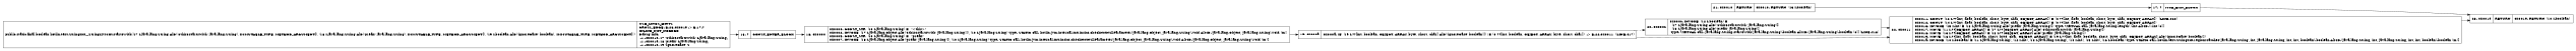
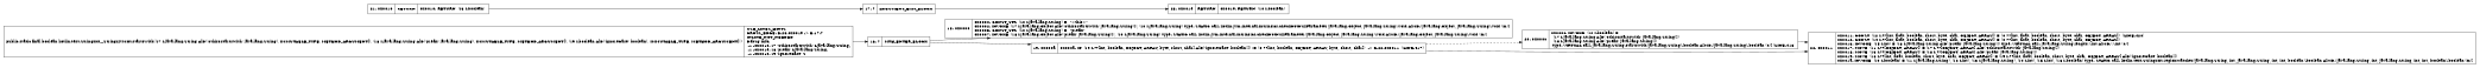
  digraph {
    rankdir=LR
    node [shape=record]
-   n1 [label="{16\:\ ?|CONST_ENTER_BLOCK\l}"]
+   n1 [label="{16\:\ ?|MTH_ENTER_BLOCK\l}"]
    n2 [label="{18\:\ 0x0000|0x0000: CONST_STR  (r0 I:java.lang.String) =  \"\<this\>\" \l0x0002: INVOKE  (r7 I:java.lang.Object A[D('$this$startsWith' java.lang.String)]), (r0 I:java.lang.String) type: STATIC call: kotlin.jvm.internal.Intrinsics.checkNotNullParameter(java.lang.Object, java.lang.String):void A[MD:(java.lang.Object, java.lang.String):void (m)]\l0x0005: CONST_STR  (r0 I:java.lang.String) =  \"prefix\" \l0x0007: INVOKE  (r8 I:java.lang.Object A[D('prefix' java.lang.String)]), (r0 I:java.lang.String) type: STATIC call: kotlin.jvm.internal.Intrinsics.checkNotNullParameter(java.lang.Object, java.lang.String):void A[MD:(java.lang.Object, java.lang.String):void (m)]\l}"]
    n3 [label="{19\:\ 0x000a|0x000a: IF  (r9 I:??[int, boolean, OBJECT, ARRAY, byte, short, char] A[D('ignoreCase' boolean)]) != (0 ??[int, boolean, OBJECT, ARRAY, byte, short, char])  \-\> B:22:0x0011  (LINE:417)\l}"]
    n4 [label="{20\:\ 0x000c|0x000c: INVOKE  (r2 I:boolean) = \l  (r7 I:java.lang.String A[D('$this$startsWith' java.lang.String)])\l  (r8 I:java.lang.String A[D('prefix' java.lang.String)])\l type: VIRTUAL call: java.lang.String.startsWith(java.lang.String):boolean A[MD:(java.lang.String):boolean (c)] (LINE:418)\l}"]
    n5 [label="{22\:\ 0x0011|0x0011: CONST  (r2 I:??[int, float, boolean, short, byte, char, OBJECT, ARRAY]) = (0 ??[int, float, boolean, short, byte, char, OBJECT, ARRAY])  (LINE:420)\l0x0012: CONST  (r4 I:??[int, float, boolean, short, byte, char, OBJECT, ARRAY]) = (0 ??[int, float, boolean, short, byte, char, OBJECT, ARRAY]) \l0x0013: INVOKE  (r5 I:int) = (r8 I:java.lang.String A[D('prefix' java.lang.String)]) type: VIRTUAL call: java.lang.String.length():int A[MD:():int (c)]\l0x0017: MOVE  (r1 I:??[OBJECT, ARRAY]) = (r7 I:??[OBJECT, ARRAY] A[D('$this$startsWith' java.lang.String)]) \l0x0018: MOVE  (r3 I:??[OBJECT, ARRAY]) = (r8 I:??[OBJECT, ARRAY] A[D('prefix' java.lang.String)]) \l0x0019: MOVE  (r6 I:??[int, float, boolean, short, byte, char, OBJECT, ARRAY]) = (r9 I:??[int, float, boolean, short, byte, char, OBJECT, ARRAY] A[D('ignoreCase' boolean)]) \l0x001a: INVOKE  (r0 I:boolean) = (r1 I:java.lang.String), (r2 I:int), (r3 I:java.lang.String), (r4 I:int), (r5 I:int), (r6 I:boolean) type: STATIC call: kotlin.text.StringsKt.regionMatches(java.lang.String, int, java.lang.String, int, int, boolean):boolean A[MD:(java.lang.String, int, java.lang.String, int, int, boolean):boolean (m)]\l}"]
    n6 [label="{23\:\ 0x001e|RETURN\l|0x001e: RETURN  (r0 I:boolean) \l}"]
    n7 [label="{21\:\ 0x0010|RETURN\l|0x0010: RETURN  (r3 I:boolean) \l}"]
-   n8 [label="{17\:\ ?|MTH_EXIT_BLOCK\l}"]
+   n8 [label="{17\:\ ?|ARGUMENT_EXIT_BLOCK\l}"]
    n9 [label="{public static final boolean kotlin.text.StringsKt__StringsJVMKt.startsWith((r7 I:java.lang.String A[D('$this$startsWith' java.lang.String), IMMUTABLE_TYPE, METHOD_ARGUMENT]), (r8 I:java.lang.String A[D('prefix' java.lang.String), IMMUTABLE_TYPE, METHOD_ARGUMENT]), (r9 I:boolean A[D('ignoreCase' boolean), IMMUTABLE_TYPE, METHOD_ARGUMENT]))  | USE_LINES_HINTS\lCROSS_EDGE: B:23:0x001e \-\> B:17:?\lINLINE_NOT_NEEDED\lDebug Info:\l  \-1 \-0x001e: r7 '$this$startsWith' Ljava\/lang\/String;\l  \-1 \-0x001e: r8 'prefix' Ljava\/lang\/String;\l  \-1 \-0x001e: r9 'ignoreCase' Z\l}"]
    n1 -> n2
-   n2 -> n3
+   n1 -> n3
    n3 -> n4 [style=dashed]
    n3 -> n5
    n4 -> n5
-   n5 -> n6
    n7 -> n8
    n8 -> n6
    n9 -> n1
  }
